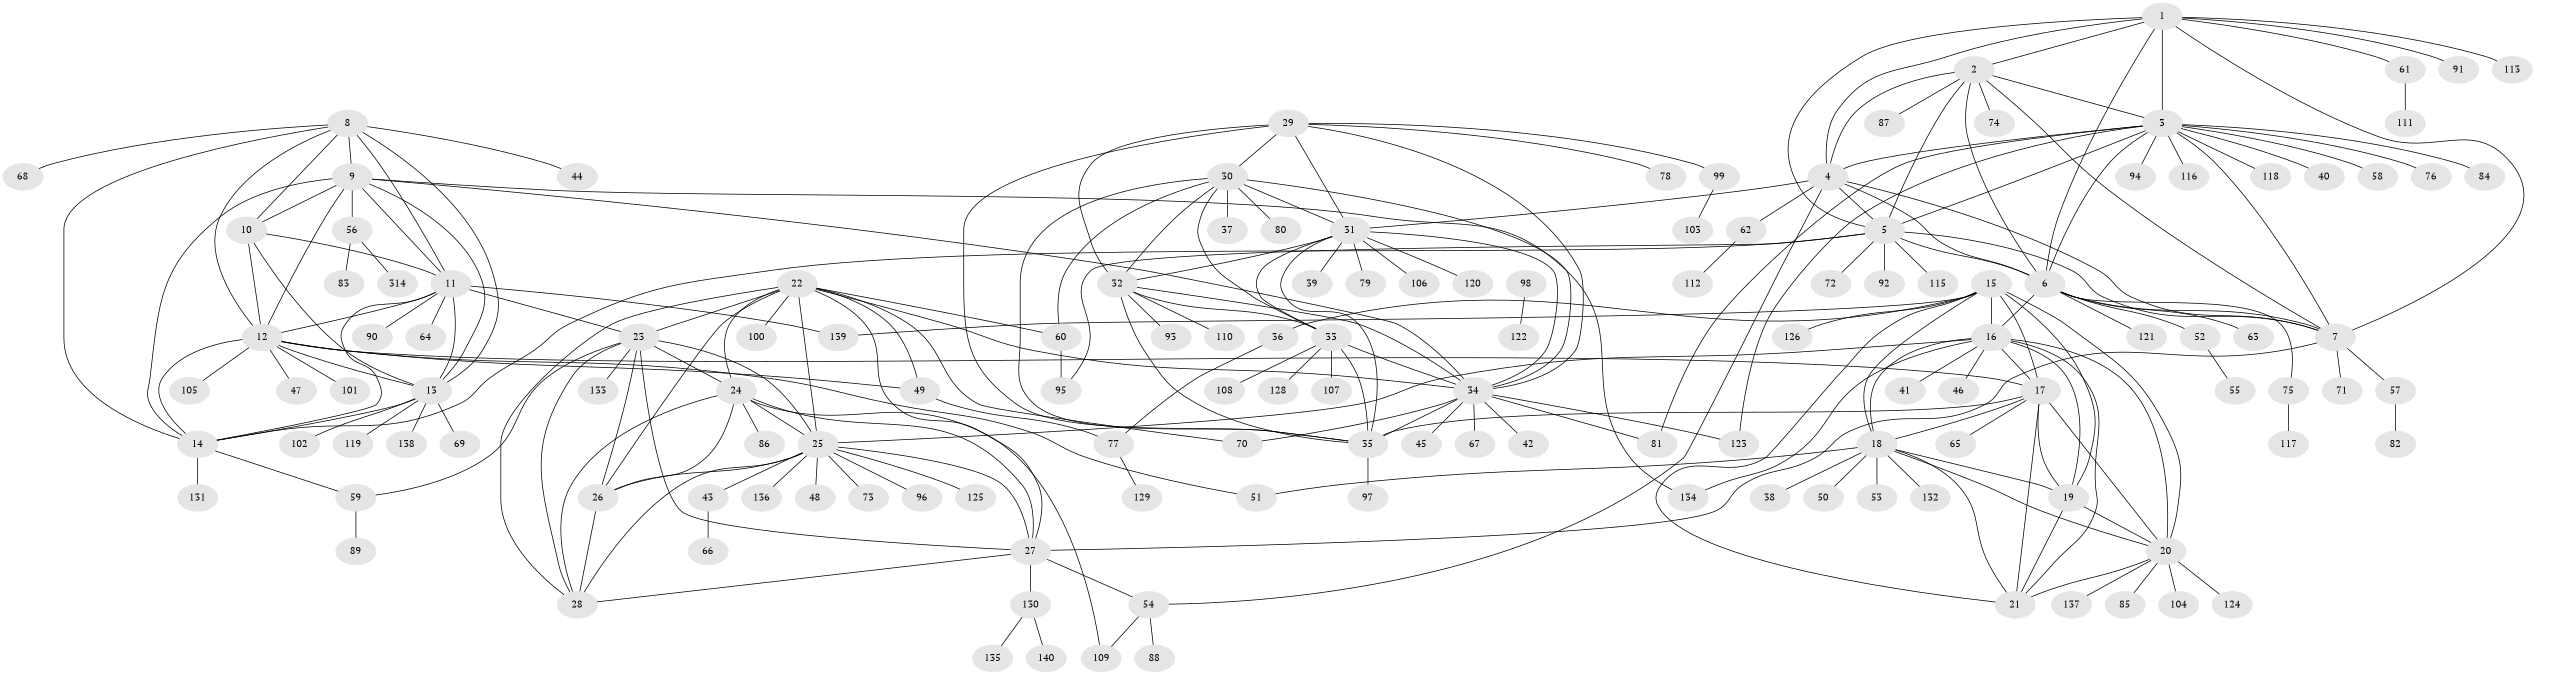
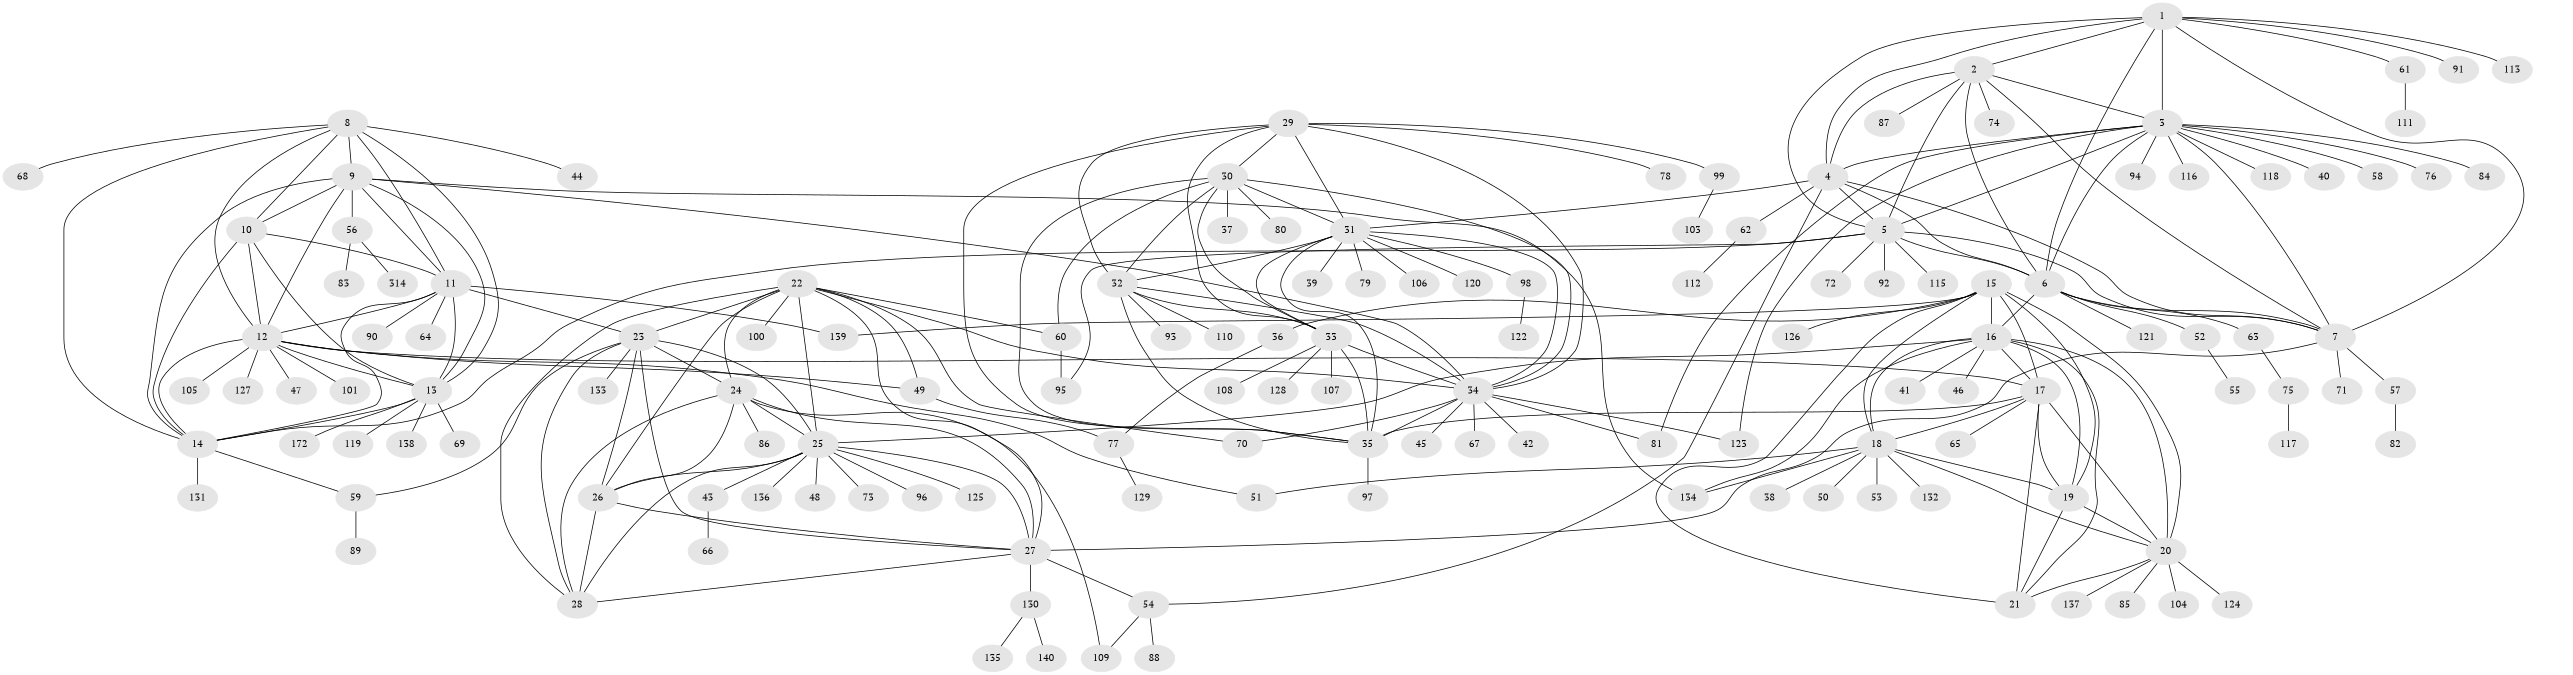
  graph {
    fontname="PT Serif"
    node [color=gray90 fontname="PT Serif" style=filled]
    edge [fontname="PT Serif"]
    1
    2
    3
    4
    5
    6
    7
    61
    91
    113
    74
    87
    40
    58
    76
    81
    84
    94
    116
    118
    123
    31
    54
    62
    14
    72
    92
    95
    115
    16
    52
    63
    75
    121
    27
    57
    71
    111
    34
    35
    32
    33
    39
    79
    98
    106
    120
    109
    88
    112
    59
    131
    134
    17
    18
    19
    20
    21
    25
    41
    46
    55
    117
    28
    130
    82
    8
    9
    10
    11
    12
    13
    44
    68
    56
    23
    64
    90
    139
    47
    49
    51
    101
    105
+   127
    69
-   102
+   102 [label=172]
    119
    138
    70
    42
    45
    67
    83
    n95 [label=314]
    24
    26
    133
    65
    77
    89
    15
    36
    126
    38
    50
    53
    132
    85
    104
    124
    137
    43
    48
    73
    96
    125
    136
    97
    22
    60
    100
    86
    66
    135
    140
    29
    30
    78
    99
    37
    80
    93
    110
    107
    108
    128
    103
    122
    129
    1 -- 2
    1 -- 3
    1 -- 4
    1 -- 5
    1 -- 6
    1 -- 7
    1 -- 61
    1 -- 91
    1 -- 113
    2 -- 3
    2 -- 4
    2 -- 5
    2 -- 6
    2 -- 7
    2 -- 74
    2 -- 87
    3 -- 4
    3 -- 5
    3 -- 6
    3 -- 7
    3 -- 40
    3 -- 58
    3 -- 76
    3 -- 81
    3 -- 84
    3 -- 94
    3 -- 116
    3 -- 118
    3 -- 123
    4 -- 5
    4 -- 6
    4 -- 7
    4 -- 31
    4 -- 54
    4 -- 62
    5 -- 6
    5 -- 7
    5 -- 14
    5 -- 72
    5 -- 92
    5 -- 95
    5 -- 115
    6 -- 7
    6 -- 16
    6 -- 52
    6 -- 63
-   6 -- 75
+   63 -- 75
    6 -- 121
    7 -- 27
    7 -- 57
    7 -- 71
    61 -- 111
    31 -- 34
    31 -- 35
    31 -- 32
    31 -- 33
    31 -- 39
    31 -- 79
+   31 -- 98
    31 -- 106
    31 -- 120
    54 -- 109
    54 -- 88
    62 -- 112
    14 -- 59
    14 -- 131
    16 -- 134
    16 -- 17
    16 -- 18
    16 -- 19
    16 -- 20
    16 -- 21
    16 -- 25
    16 -- 41
    16 -- 46
    52 -- 55
    75 -- 117
    27 -- 54
    27 -- 28
    27 -- 130
    57 -- 82
    34 -- 81
    34 -- 123
    34 -- 35
    34 -- 70
    34 -- 42
    34 -- 45
    34 -- 67
    35 -- 97
    32 -- 34
    32 -- 35
    32 -- 33
    32 -- 93
    32 -- 110
    33 -- 34
    33 -- 35
    33 -- 107
    33 -- 108
    33 -- 128
    98 -- 122
    59 -- 89
    17 -- 35
    17 -- 18
    17 -- 19
    17 -- 20
    17 -- 21
    17 -- 65
    18 -- 19
    18 -- 20
-   18 -- 21
+   18 -- 134
    18 -- 51
    18 -- 38
    18 -- 50
    18 -- 53
    18 -- 132
    19 -- 20
    19 -- 21
    20 -- 21
    20 -- 85
    20 -- 104
    20 -- 124
    20 -- 137
    25 -- 27
    25 -- 28
    25 -- 26
    25 -- 43
    25 -- 48
    25 -- 73
    25 -- 96
    25 -- 125
    25 -- 136
    130 -- 135
    130 -- 140
    8 -- 14
    8 -- 9
    8 -- 10
    8 -- 11
    8 -- 12
    8 -- 13
    8 -- 44
    8 -- 68
    9 -- 14
    9 -- 34
    9 -- 134
    9 -- 10
    9 -- 11
    9 -- 12
    9 -- 13
    9 -- 56
+   10 -- 14
    10 -- 11
    10 -- 12
    10 -- 13
    11 -- 14
    11 -- 12
    11 -- 13
    11 -- 23
    11 -- 64
    11 -- 90
    11 -- 139
    12 -- 14
    12 -- 17
    12 -- 13
    12 -- 47
    12 -- 49
    12 -- 51
    12 -- 101
    12 -- 105
+   12 -- 127
    13 -- 14
    13 -- 69
    13 -- 102
    13 -- 119
    13 -- 138
    56 -- 83
    56 -- n95
    23 -- 27
    23 -- 59
    23 -- 25
    23 -- 28
    23 -- 24
    23 -- 26
    23 -- 133
    49 -- 77
    24 -- 27
    24 -- 109
    24 -- 25
    24 -- 28
    24 -- 26
    24 -- 86
+   26 -- 27
    26 -- 28
    77 -- 129
    15 -- 16
    15 -- 17
    15 -- 18
    15 -- 19
    15 -- 20
    15 -- 21
    15 -- 139
    15 -- 36
    15 -- 126
    36 -- 77
    43 -- 66
    22 -- 27
    22 -- 34
    22 -- 25
    22 -- 28
    22 -- 23
    22 -- 49
    22 -- 70
    22 -- 24
    22 -- 26
    22 -- 60
    22 -- 100
    60 -- 95
    29 -- 31
    29 -- 34
    29 -- 35
    29 -- 32
+   29 -- 33
    29 -- 30
    29 -- 78
    29 -- 99
    30 -- 31
    30 -- 34
    30 -- 35
    30 -- 32
    30 -- 33
    30 -- 60
    30 -- 37
    30 -- 80
    99 -- 103
  }
